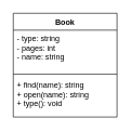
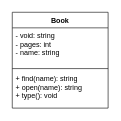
  <mxCell id="0" />
  <mxCell id="1" parent="0" />
  <mxCell id="2" value="Book" style="swimlane;fontStyle=1;align=center;verticalAlign=top;childLayout=stackLayout;horizontal=1;startSize=26;horizontalStack=0;resizeParent=1;resizeParentMax=0;resizeLast=0;collapsible=1;marginBottom=0;" vertex="1" parent="1"><mxGeometry x="20" y="20" width="160" height="160" as="geometry" /></mxCell>
- <mxCell id="3" value="- type: string&#10;- pages: int&#10;- name: string" style="text;strokeColor=none;fillColor=none;align=left;verticalAlign=top;spacingLeft=4;spacingRight=4;overflow=hidden;rotatable=0;points=[[0,0.5],[1,0.5]];portConstraint=eastwest;" vertex="1" parent="2"><mxGeometry y="26" width="160" height="64" as="geometry" /></mxCell>
+ <mxCell id="3" value="- void: string&#10;- pages: int&#10;- name: string" style="text;strokeColor=none;fillColor=none;align=left;verticalAlign=top;spacingLeft=4;spacingRight=4;overflow=hidden;rotatable=0;points=[[0,0.5],[1,0.5]];portConstraint=eastwest;" vertex="1" parent="2"><mxGeometry y="26" width="160" height="64" as="geometry" /></mxCell>
  <mxCell id="4" value="" style="line;strokeWidth=1;fillColor=none;align=left;verticalAlign=middle;spacingTop=-1;spacingLeft=3;spacingRight=3;rotatable=0;labelPosition=right;points=[];portConstraint=eastwest;" vertex="1" parent="2"><mxGeometry y="90" width="160" height="8" as="geometry" /></mxCell>
  <mxCell id="5" value="+ find(name): string&#10;+ open(name): string&#10;+ type(): void" style="text;strokeColor=none;fillColor=none;align=left;verticalAlign=top;spacingLeft=4;spacingRight=4;overflow=hidden;rotatable=0;points=[[0,0.5],[1,0.5]];portConstraint=eastwest;" vertex="1" parent="2"><mxGeometry y="98" width="160" height="62" as="geometry" /></mxCell>
